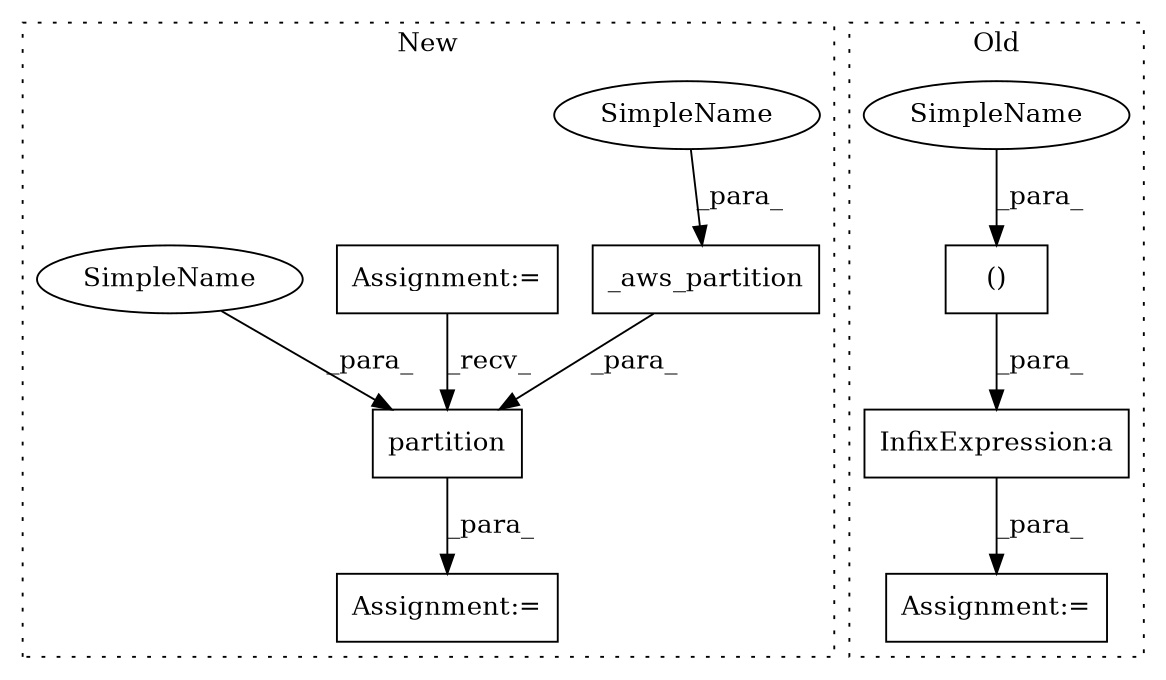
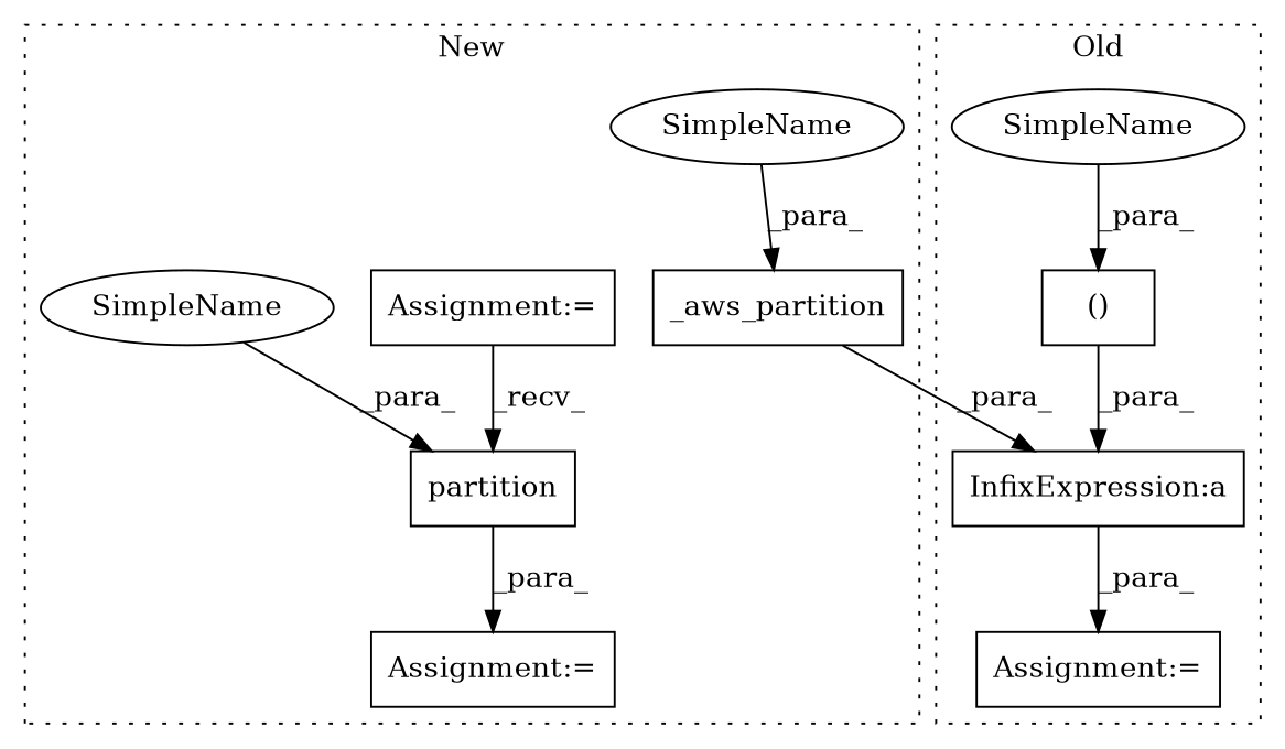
  digraph {
    node [a=7 l=6 s=1570 shape=box]
    n1 [a=106 l=26 label="()"]
    n2 [a=27 l=10 label="InfixExpression:a" s=1560]
    n3 [l=1 label="Assignment:=" s=1545]
    n4 [a=42 label=SimpleName shape=ellipse]
    n5 [a=32 l="15,1" label=_aws_partition s="1679,1700"]
    n6 [a=32 l="7,1" label=partition s="1672,1716"]
    n7 [l=13 label="Assignment:=" s=1039]
    n8 [l=1 label="Assignment:=" s=1657]
    n9 [a=42 label=SimpleName s=1702 shape=ellipse]
    n10 [a=42 label=SimpleName s=1694 shape=ellipse]
    subgraph cluster_1 {
      label=Old
      style=dotted
      n1
      n2
      n3
      n4
    }
    subgraph cluster_2 {
      label=New
      style=dotted
      n5
      n6
      n7
      n8
      n9
      n10
    }
    n1 -> n2 [label=_para_]
    n2 -> n3 [label=_para_]
    n4 -> n1 [label=_para_]
-   n5 -> n6 [label=_para_]
+   n5 -> n2 [label=_para_]
    n6 -> n8 [label=_para_]
    n7 -> n6 [label=_recv_]
    n9 -> n6 [label=_para_]
    n10 -> n5 [label=_para_]
  }
